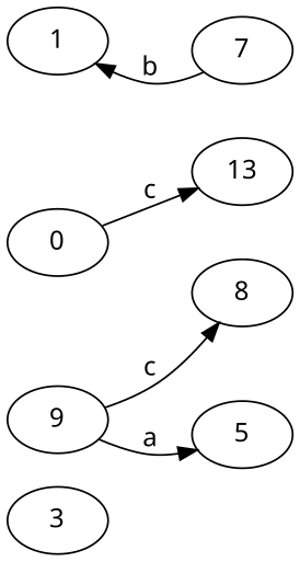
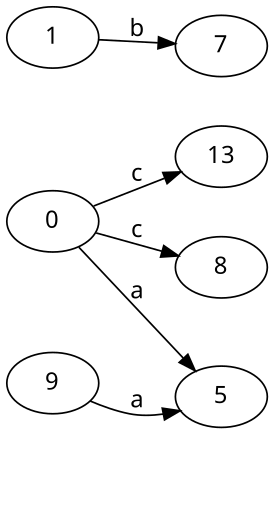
  strict digraph {
    fontname="Noto Sans"
    rankdir=LR
    node [fontname="Noto Sans"]
    edge [fontname="Noto Sans"]
-   3
    0
    5
    8
    n5 [label=13]
    1
    7
    n8 [label=9]
-   n8 -> 8 [label=c]
+   0 -> 5 [label=a]
+   0 -> 8 [label=c]
    0 -> n5 [label=c]
-   7 -> 1 [label=b]
+   1 -> 7 [label=b]
    n8 -> 5 [label=a]
  }
